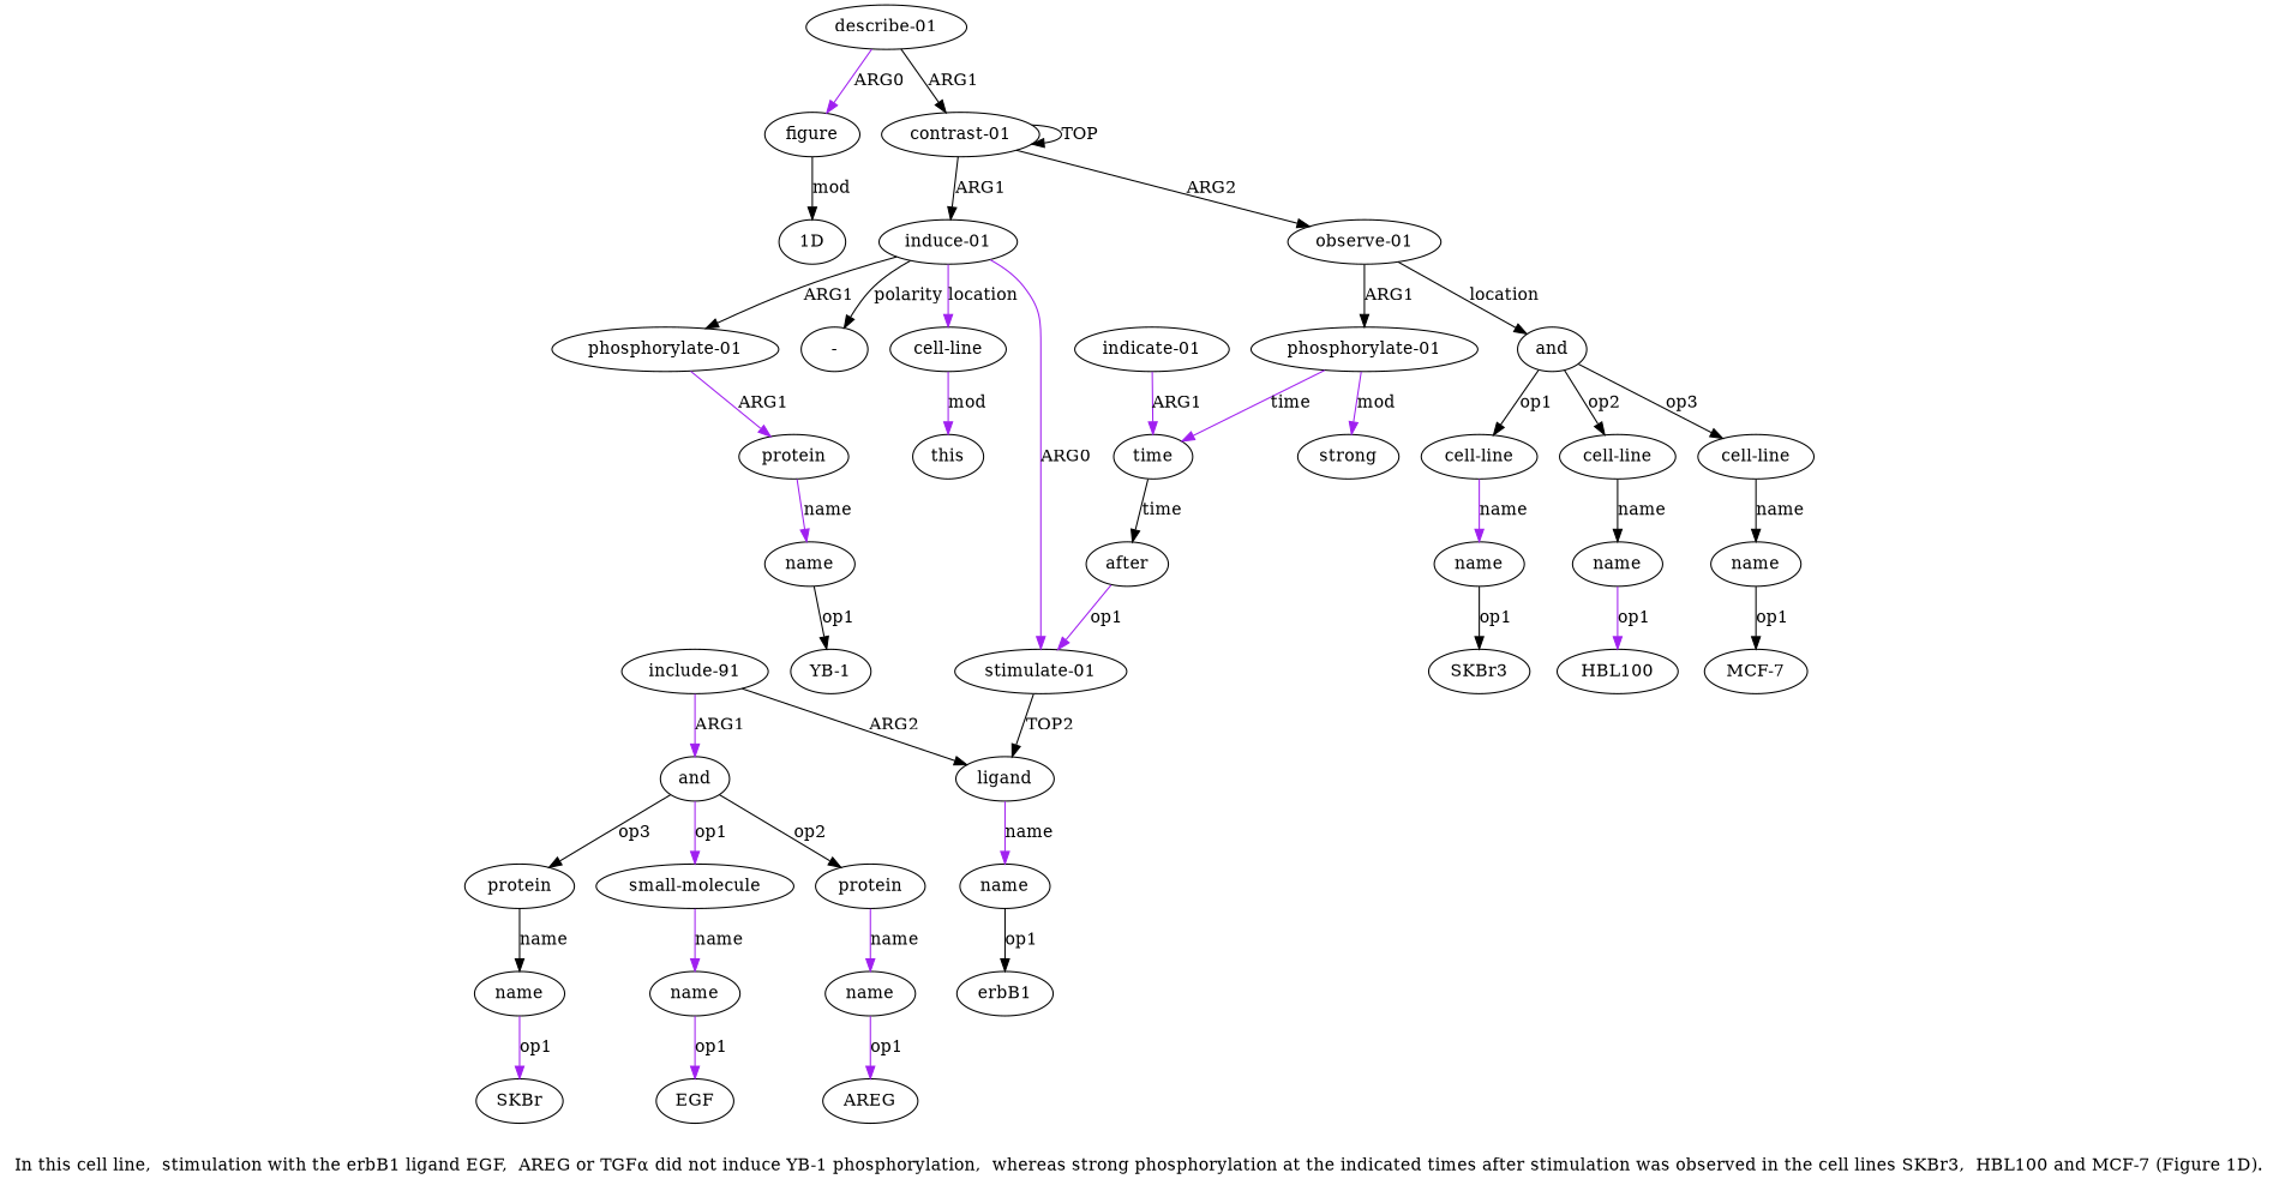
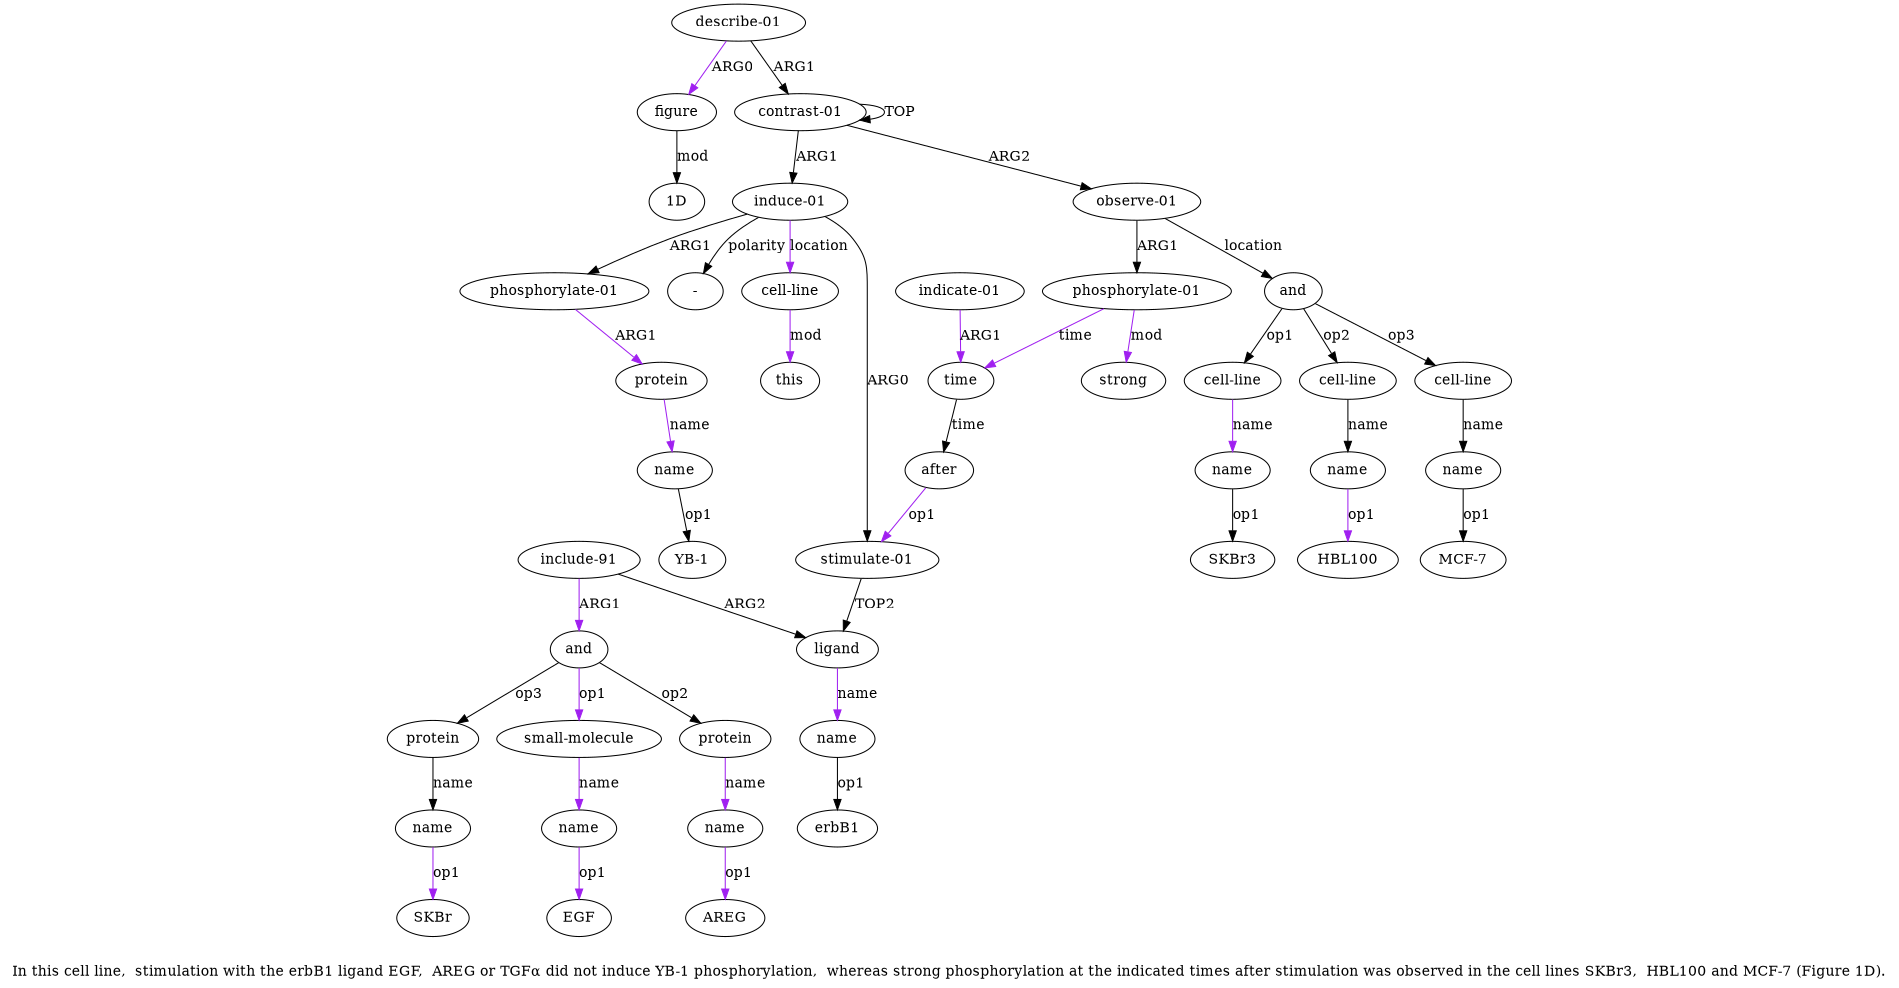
  digraph {
    label="In this cell line,  stimulation with the erbB1 ligand EGF,  AREG or TGFα did not induce YB-1 phosphorylation,  whereas strong phosphorylation at the indicated times after stimulation was observed in the cell lines SKBr3,  HBL100 and MCF-7 (Figure 1D)."
    node [color=black gold_ind=-1 gold_label=name test_ind=-1 test_label=name]
    edge [color=black gold_label=op1 test_label=op1]
    n1 [gold_ind=20 gold_label=strong label=strong test_ind=20 test_label=strong]
    n2 [gold_ind=21 gold_label=time label=time test_ind=21 test_label=time]
    n3 [gold_ind=23 gold_label=after label=after test_ind=23 test_label=after]
    n4 [gold_ind=2 gold_label="stimulate-01" label="stimulate-01" test_ind=2 test_label="stimulate-01"]
    n5 [gold_ind=3 gold_label=ligand label=ligand test_ind=3 test_label=ligand]
    n6 [gold_ind=22 gold_label="indicate-01" label="indicate-01" test_ind=22 test_label="indicate-01"]
    n7 [gold_ind=4 label=name test_ind=4]
    n8 [gold_ind=24 gold_label=and label=and test_ind=24 test_label=and]
    n9 [gold_ind=25 gold_label="cell-line" label="cell-line" test_ind=25 test_label="cell-line"]
    n10 [gold_ind=27 gold_label="cell-line" label="cell-line" test_ind=27 test_label="cell-line"]
    n11 [gold_ind=29 gold_label="cell-line" label="cell-line" test_ind=29 test_label="cell-line"]
    n12 [gold_ind=26 label=name test_ind=26]
    n13 [gold_ind=28 label=name test_ind=28]
    n14 [gold_ind=30 label=name test_ind=30]
    n15 [gold_label=SKBr3 label=SKBr3 test_label=SKBr3]
    n16 [gold_label=HBL100 label=HBL100 test_label=HBL100]
    n17 [gold_label="MCF-7" label="MCF-7" test_label="MCF-7"]
    n18 [gold_label="1D" label="1D" test_label="1D"]
    n19 [gold_ind=31 gold_label="describe-01" label="describe-01" test_ind=31 test_label="describe-01"]
    n20 [gold_ind=32 gold_label=figure label=figure test_ind=32 test_label=figure]
    n21 [gold_ind=0 gold_label="contrast-01" label="contrast-01" test_ind=0 test_label="contrast-01"]
    n22 [gold_ind=18 gold_label="observe-01" label="observe-01" test_ind=18 test_label="observe-01"]
    n23 [gold_ind=1 gold_label="induce-01" label="induce-01" test_ind=1 test_label="induce-01"]
    n24 [gold_ind=19 gold_label="phosphorylate-01" label="phosphorylate-01" test_ind=19 test_label="phosphorylate-01"]
    n25 [gold_label="-" label="-" test_label="-"]
    n26 [gold_ind=16 gold_label="cell-line" label="cell-line" test_ind=16 test_label="cell-line"]
    n27 [gold_ind=13 gold_label="phosphorylate-01" label="phosphorylate-01" test_ind=13 test_label="phosphorylate-01"]
    n28 [gold_label=erbB1 label=erbB1 test_label=erbB1]
    n29 [gold_ind=15 label=name test_ind=15]
    n30 [gold_label="YB-1" label="YB-1" test_label="YB-1"]
    n31 [gold_ind=14 gold_label=protein label=protein test_ind=14 test_label=protein]
    n32 [gold_ind=17 gold_label=this label=this test_ind=17 test_label=this]
    n33 [gold_ind=11 gold_label=protein label=protein test_ind=11 test_label=protein]
    n34 [gold_ind=12 label=name test_ind=12]
    n35 [gold_label="TGFα" label=SKBr test_label="TGFα"]
    n36 [gold_ind=10 label=name test_ind=10]
    n37 [gold_label=AREG label=AREG test_label=AREG]
    n38 [gold_label=EGF label=EGF test_label=EGF]
    n39 [gold_ind=5 gold_label="include-91" label="include-91" test_ind=5 test_label="include-91"]
    n40 [gold_ind=6 gold_label=and label=and test_ind=6 test_label=and]
    n41 [gold_ind=7 gold_label="small-molecule" label="small-molecule" test_ind=7 test_label="small-molecule"]
    n42 [gold_ind=9 gold_label=protein label=protein test_ind=9 test_label=protein]
    n43 [gold_ind=8 label=name test_ind=8]
    n2 -> n3 [gold_label=time label=time test_label=time]
    n3 -> n4 [color=purple label=op1]
    n4 -> n5 [gold_label=ARG2 label=TOP2 test_label=ARG2]
    n5 -> n7 [color=purple gold_label=name label=name test_label=name]
    n6 -> n2 [color=purple gold_label=ARG1 label=ARG1 test_label=ARG1]
    n7 -> n28 [label=op1]
    n8 -> n9 [label=op1]
    n8 -> n10 [gold_label=op2 label=op2 test_label=op2]
    n8 -> n11 [gold_label=op3 label=op3 test_label=op3]
    n9 -> n12 [color=purple gold_label=name label=name test_label=name]
    n10 -> n13 [gold_label=name label=name test_label=name]
    n11 -> n14 [gold_label=name label=name test_label=name]
    n12 -> n15 [label=op1]
    n13 -> n16 [color=purple label=op1]
    n14 -> n17 [label=op1]
    n19 -> n20 [color=purple gold_label=ARG0 label=ARG0 test_label=ARG0]
    n19 -> n21 [gold_label=ARG1 label=ARG1 test_label=ARG1]
    n20 -> n18 [gold_label=mod label=mod test_label=mod]
    n21 -> n21 [gold_label=TOP label=TOP test_label=TOP]
    n21 -> n22 [gold_label=ARG2 label=ARG2 test_label=ARG2]
    n21 -> n23 [gold_label=ARG1 label=ARG1 test_label=ARG1]
    n22 -> n8 [gold_label=location label=location test_label=location]
    n22 -> n24 [gold_label=ARG1 label=ARG1 test_label=ARG1]
-   n23 -> n4 [color=purple gold_label=ARG0 label=ARG0 test_label=ARG0]
+   n23 -> n4 [gold_label=ARG0 label=ARG0 test_label=ARG0]
    n23 -> n25 [gold_label=polarity label=polarity test_label=polarity]
    n23 -> n26 [color=purple gold_label=location label=location test_label=location]
    n23 -> n27 [gold_label=ARG1 label=ARG1 test_label=ARG1]
    n24 -> n1 [color=purple gold_label=mod label=mod test_label=mod]
    n24 -> n2 [color=purple gold_label=time label=time test_label=time]
    n26 -> n32 [color=purple gold_label=mod label=mod test_label=mod]
    n27 -> n31 [color=purple gold_label=ARG1 label=ARG1 test_label=ARG1]
    n29 -> n30 [label=op1]
    n31 -> n29 [color=purple gold_label=name label=name test_label=name]
    n33 -> n34 [gold_label=name label=name test_label=name]
    n34 -> n35 [color=purple label=op1]
    n36 -> n37 [color=purple label=op1]
    n39 -> n5 [gold_label=ARG2 label=ARG2 test_label=ARG2]
    n39 -> n40 [color=purple gold_label=ARG1 label=ARG1 test_label=ARG1]
    n40 -> n33 [gold_label=op3 label=op3 test_label=op3]
    n40 -> n41 [color=purple label=op1]
    n40 -> n42 [gold_label=op2 label=op2 test_label=op2]
    n41 -> n43 [color=purple gold_label=name label=name test_label=name]
    n42 -> n36 [color=purple gold_label=name label=name test_label=name]
    n43 -> n38 [color=purple label=op1]
  }
